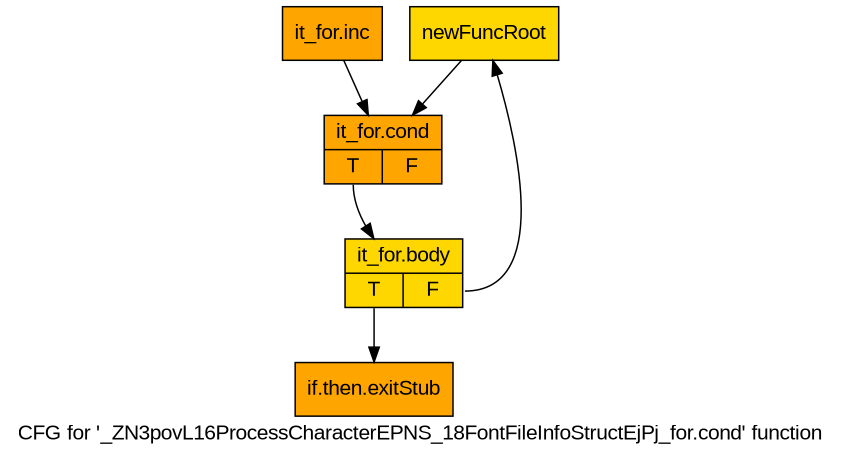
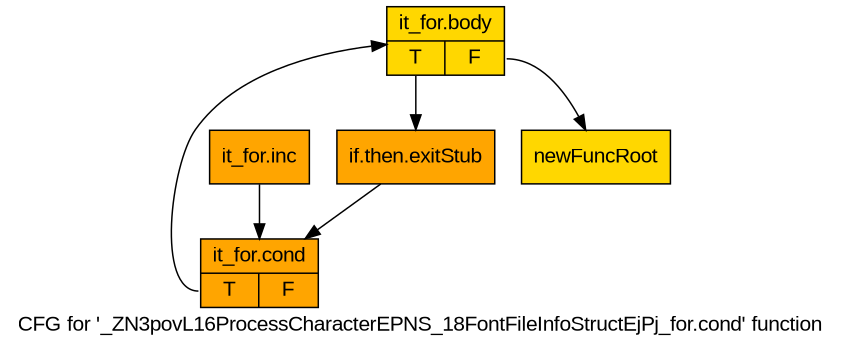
  digraph {
    fontname="Liberation Sans"
    label="CFG for '_ZN3povL16ProcessCharacterEPNS_18FontFileInfoStructEjPj_for.cond' function"
    node [fillcolor=orange fontname="Liberation Sans" shape=record style=filled]
    edge [fontname="Liberation Sans"]
    n1 [fillcolor=gold label="{newFuncRoot}"]
    n2 [label="{it_for.cond|{<s0>T|<s1>F}}"]
    n3 [fillcolor=gold label="{it_for.body|{<s0>T|<s1>F}}"]
    n4 [label="{if.then.exitStub}"]
    n5 [label="{it_for.inc}"]
-   n1 -> n2
+   n4 -> n2
    n2 -> n3 [tailport=s0]
    n3 -> n1 [tailport=s1]
    n3 -> n4 [tailport=s0]
    n5 -> n2
  }
